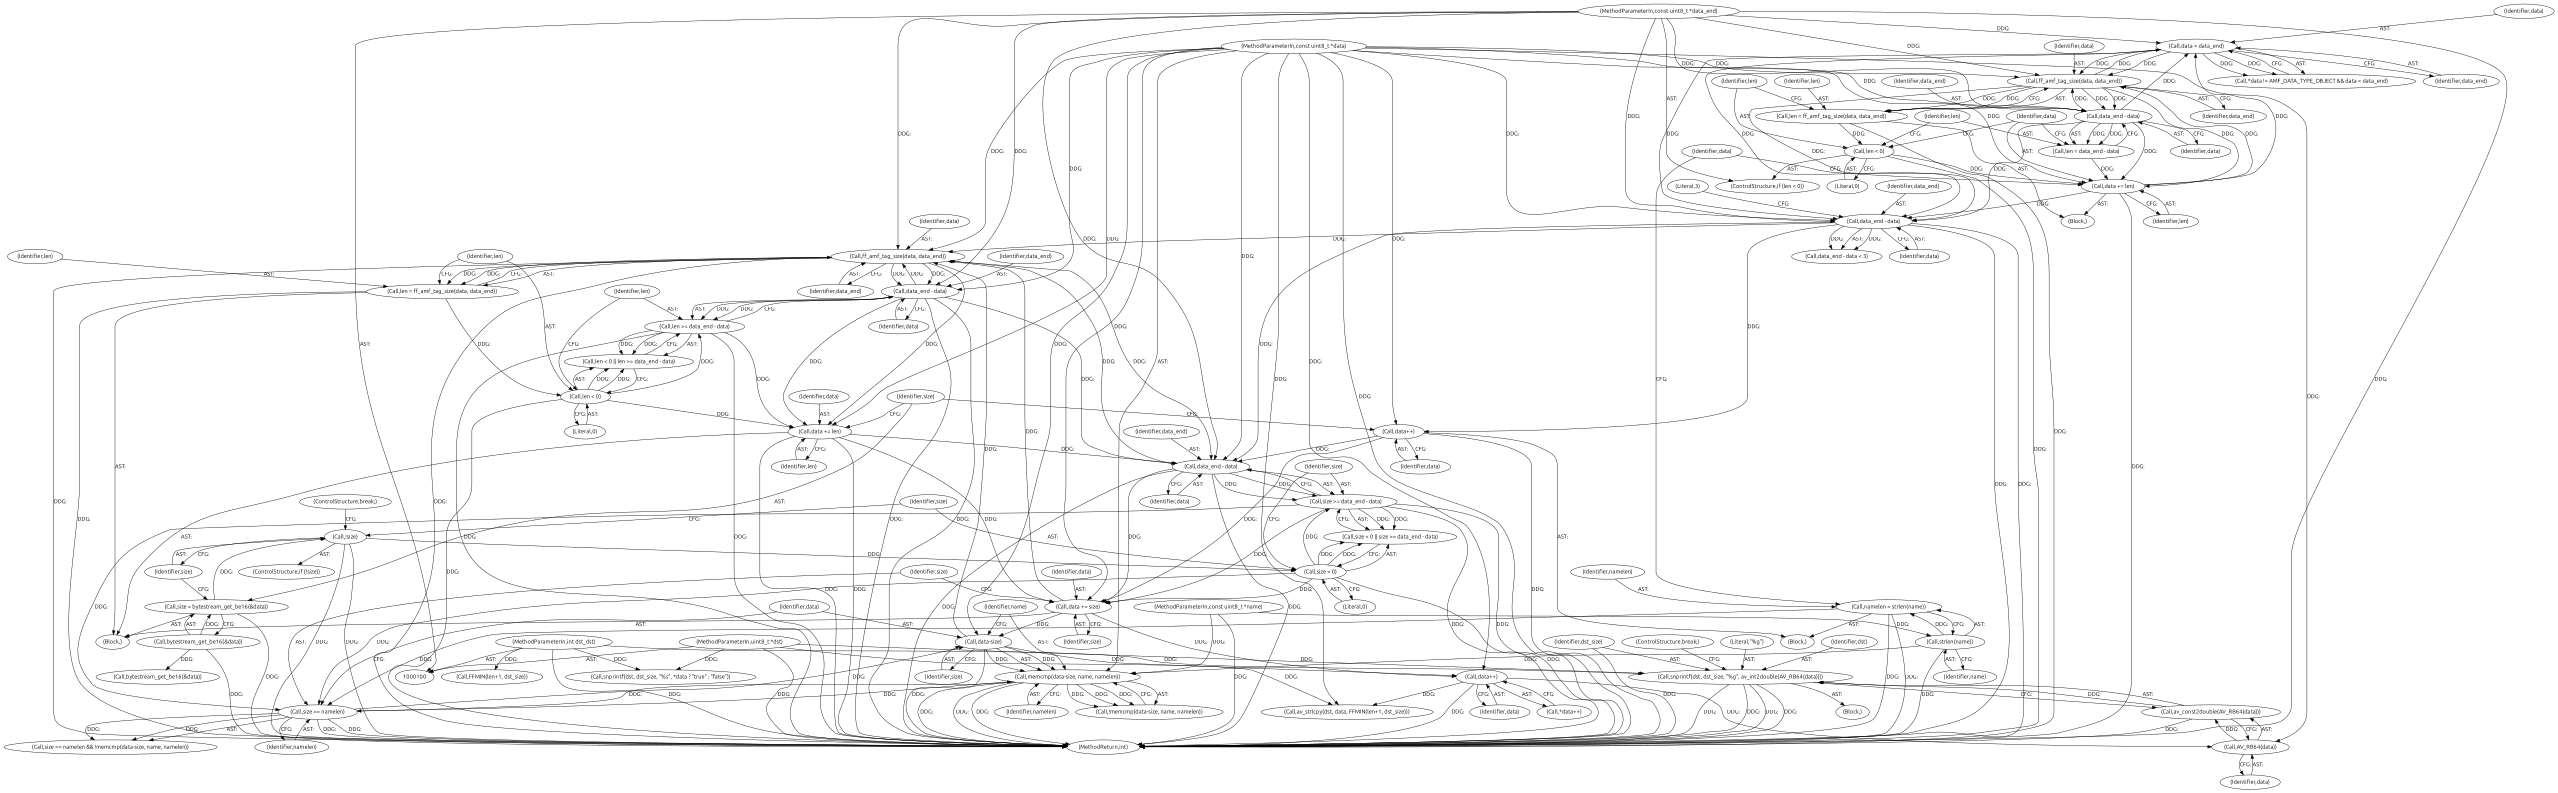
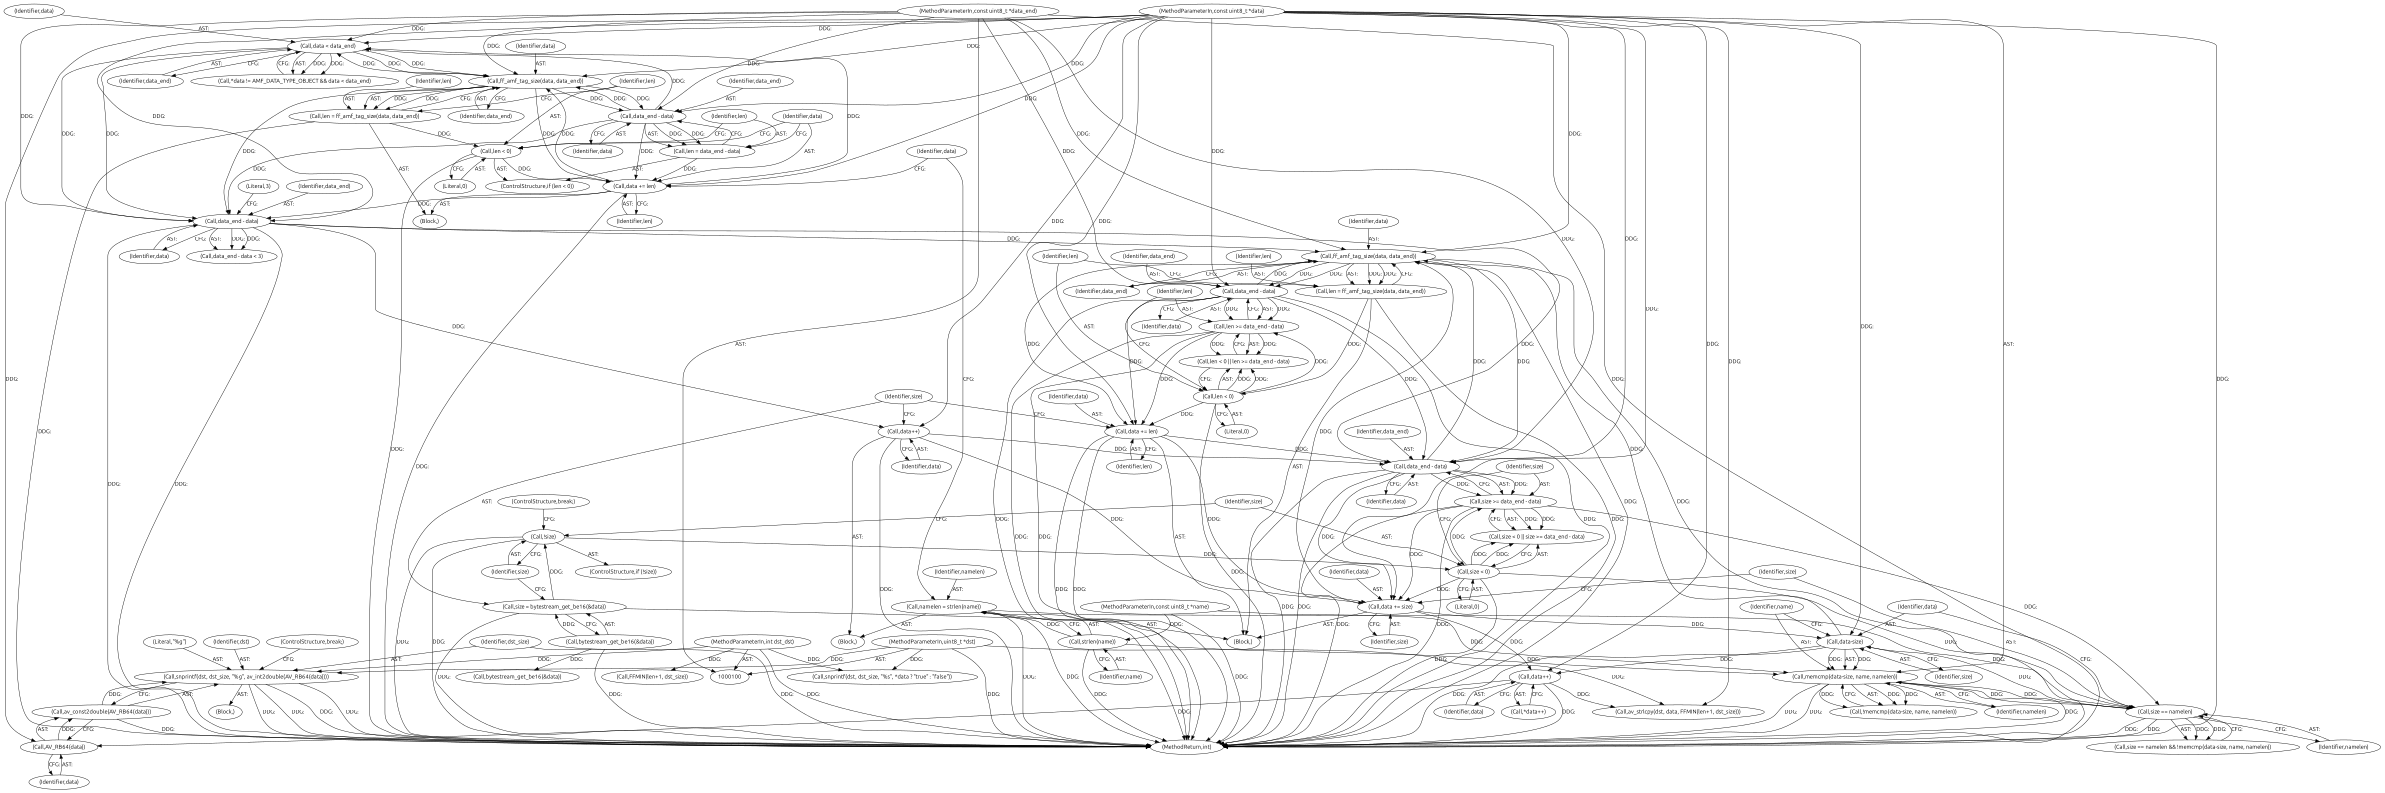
  digraph {
    fontname=Ubuntu
    node [fontname=Ubuntu]
    edge [fontname=Ubuntu]
    n1 [label="(Call,snprintf(dst, dst_size, \"%g\", av_int2double(AV_RB64(data))))"]
    n2 [label="(Call,av_const2double(AV_RB64(data)))"]
    n3 [label="(Block,)"]
    n4 [label="(MethodReturn,int)"]
    n5 [label="(Call,AV_RB64(data))"]
    n6 [label="(MethodParameterIn,uint8_t *dst)"]
    n7 [label="(Call,snprintf(dst, dst_size, \"%s\", *data ? \"true\" : \"false\"))"]
    n8 [label="(Call,av_strlcpy(dst, data, FFMIN(len+1, dst_size)))"]
    1000100
    n10 [label="(MethodParameterIn,int dst_dst)"]
    n11 [label="(Call,FFMIN(len+1, dst_size))"]
    n12 [label="(Identifier,data)"]
    n13 [label="(Call,data++)"]
    n14 [label="(Call,*data++)"]
    n15 [label="(Identifier,data)"]
    n16 [label="(Call,data-size)"]
    n17 [label="(Call,ff_amf_tag_size(data, data_end))"]
    n18 [label="(Call,memcmp(data-size, name, namelen))"]
    n19 [label="(Identifier,size)"]
    n20 [label="(Call,data_end - data)"]
    n21 [label="(Call,data_end - data)"]
    n22 [label="(Call,data += len)"]
    n23 [label="(Call,len = ff_amf_tag_size(data, data_end))"]
    n24 [label="(Identifier,data_end)"]
    n25 [label="(Call,size == namelen)"]
    n26 [label="(Identifier,namelen)"]
    n27 [label="(Call,!memcmp(data-size, name, namelen))"]
    n28 [label="(Call,data += size)"]
    n29 [label="(Block,)"]
    n30 [label="(Identifier,size)"]
    n31 [label="(Call,size >= data_end - data)"]
    n32 [label="(Call,size < 0 || size >= data_end - data)"]
    n33 [label="(Identifier,data)"]
    n34 [label="(Call,size == namelen && !memcmp(data-size, name, namelen))"]
    n35 [label="(Identifier,namelen)"]
    n36 [label="(Call,size < 0)"]
    n37 [label="(Literal,0)"]
    n38 [label="(Call,!size)"]
    n39 [label="(Identifier,size)"]
    n40 [label="(ControlStructure,if (!size))"]
    n41 [label="(Call,size = bytestream_get_be16(&data))"]
    n42 [label="(Call,bytestream_get_be16(&data))"]
    n43 [label="(Call,bytestream_get_be16(&data))"]
    n44 [label="(Call,len >= data_end - data)"]
    n45 [label="(Identifier,data)"]
    n46 [label="(Identifier,len)"]
    n47 [label="(Call,len < 0 || len >= data_end - data)"]
    n48 [label="(Call,len < 0)"]
    n49 [label="(MethodParameterIn,const uint8_t *data)"]
    n50 [label="(Call,data_end - data)"]
    n51 [label="(Call,data < data_end)"]
    n52 [label="(Call,data += len)"]
    n53 [label="(Call,ff_amf_tag_size(data, data_end))"]
    n54 [label="(Call,data_end - data)"]
    n55 [label="(Call,data++)"]
    n56 [label="(Identifier,data)"]
    n57 [label="(Call,data_end - data < 3)"]
    n58 [label="(Identifier,data_end)"]
    n59 [label="(Call,*data != AMF_DATA_TYPE_OBJECT && data < data_end)"]
    n60 [label="(Identifier,len)"]
    n61 [label="(Block,)"]
    n62 [label="(Call,len = ff_amf_tag_size(data, data_end))"]
    n63 [label="(Identifier,data_end)"]
    n64 [label="(Call,len = data_end - data)"]
    n65 [label="(Identifier,data)"]
    n66 [label="(Identifier,data)"]
    n67 [label="(Block,)"]
    n68 [label="(Call,len < 0)"]
    n69 [label="(ControlStructure,if (len < 0))"]
    n70 [label="(Literal,0)"]
    n71 [label="(MethodParameterIn,const uint8_t *data_end)"]
    n72 [label="(Literal,0)"]
    n73 [label="(Call,strlen(name))"]
    n74 [label="(Call,namelen = strlen(name))"]
    n75 [label="(Identifier,name)"]
    n76 [label="(MethodParameterIn,const uint8_t *name)"]
    n77 [label="(Identifier,data)"]
    n78 [label="(Literal,3)"]
    n79 [label="(Identifier,data)"]
    n80 [label="(Identifier,len)"]
    n81 [label="(Identifier,len)"]
    n82 [label="(Identifier,data_end)"]
    n83 [label="(Identifier,data)"]
    n84 [label="(Identifier,len)"]
    n85 [label="(Identifier,dst)"]
    n86 [label="(Identifier,data)"]
    n87 [label="(Identifier,data_end)"]
    n88 [label="(Identifier,size)"]
    n89 [label="(Identifier,len)"]
    n90 [label="(Identifier,len)"]
    n91 [label="(Identifier,size)"]
    n92 [label="(Identifier,name)"]
    n93 [label="(Identifier,data)"]
    n94 [label="(ControlStructure,break;)"]
    n95 [label="(Identifier,data)"]
    n96 [label="(Identifier,namelen)"]
    n97 [label="(ControlStructure,break;)"]
    n98 [label="(Identifier,data)"]
    n99 [label="(Identifier,size)"]
    n100 [label="(Identifier,data_end)"]
    n101 [label="(Identifier,data_end)"]
    n102 [label="(Identifier,data)"]
    n103 [label="(Identifier,size)"]
    n104 [label="(Literal,\"%g\")"]
    n105 [label="(Identifier,dst_size)"]
    n106 [label="(Identifier,len)"]
    n1 -> n2 [label="CFG: "]
    n1 -> n3 [label="AST: "]
    n1 -> n4 [label="DDG: "]
    n1 -> n4 [label="DDG: "]
    n1 -> n4 [label="DDG: "]
    n1 -> n4 [label="DDG: "]
    n2 -> n1 [label="AST: "]
    n2 -> n1 [label="DDG: "]
    n2 -> n4 [label="DDG: "]
    n2 -> n5 [label="CFG: "]
    n5 -> n2 [label="AST: "]
    n5 -> n2 [label="DDG: "]
    n5 -> n12 [label="CFG: "]
    n6 -> n1 [label="DDG: "]
    n6 -> n4 [label="DDG: "]
    n6 -> n7 [label="DDG: "]
    n6 -> n8 [label="DDG: "]
    n6 -> 1000100 [label="AST: "]
    n10 -> n1 [label="DDG: "]
    n10 -> n4 [label="DDG: "]
    n10 -> n7 [label="DDG: "]
    n10 -> 1000100 [label="AST: "]
    n10 -> n11 [label="DDG: "]
    n12 -> n5 [label="AST: "]
    n13 -> n4 [label="DDG: "]
    n13 -> n5 [label="DDG: "]
    n13 -> n8 [label="DDG: "]
    n13 -> n14 [label="AST: "]
    n13 -> n15 [label="CFG: "]
    n14 -> n13 [label="CFG: "]
    n15 -> n13 [label="AST: "]
    n16 -> n4 [label="DDG: "]
    n16 -> n13 [label="DDG: "]
    n16 -> n17 [label="DDG: "]
    n16 -> n18 [label="AST: "]
    n16 -> n18 [label="DDG: "]
    n16 -> n18 [label="DDG: "]
    n16 -> n19 [label="CFG: "]
    n17 -> n4 [label="DDG: "]
    n17 -> n4 [label="DDG: "]
    n17 -> n20 [label="DDG: "]
    n17 -> n21 [label="DDG: "]
    n17 -> n21 [label="DDG: "]
    n17 -> n22 [label="DDG: "]
    n17 -> n23 [label="AST: "]
    n17 -> n23 [label="DDG: "]
    n17 -> n23 [label="DDG: "]
    n17 -> n24 [label="CFG: "]
    n18 -> n4 [label="DDG: "]
    n18 -> n4 [label="DDG: "]
    n18 -> n4 [label="DDG: "]
    n18 -> n25 [label="DDG: "]
    n18 -> n26 [label="CFG: "]
    n18 -> n27 [label="AST: "]
    n18 -> n27 [label="DDG: "]
    n18 -> n27 [label="DDG: "]
    n18 -> n27 [label="DDG: "]
    n19 -> n16 [label="AST: "]
    n20 -> n4 [label="DDG: "]
    n20 -> n4 [label="DDG: "]
    n20 -> n17 [label="DDG: "]
    n20 -> n28 [label="DDG: "]
    n20 -> n31 [label="AST: "]
    n20 -> n31 [label="DDG: "]
    n20 -> n31 [label="DDG: "]
    n20 -> n33 [label="CFG: "]
    n21 -> n4 [label="DDG: "]
    n21 -> n4 [label="DDG: "]
    n21 -> n17 [label="DDG: "]
    n21 -> n20 [label="DDG: "]
    n21 -> n22 [label="DDG: "]
    n21 -> n44 [label="AST: "]
    n21 -> n44 [label="DDG: "]
    n21 -> n44 [label="DDG: "]
    n21 -> n45 [label="CFG: "]
    n22 -> n4 [label="DDG: "]
    n22 -> n4 [label="DDG: "]
    n22 -> n20 [label="DDG: "]
    n22 -> n28 [label="DDG: "]
    n22 -> n29 [label="AST: "]
    n22 -> n46 [label="CFG: "]
    n23 -> n4 [label="DDG: "]
    n23 -> n17 [label="CFG: "]
    n23 -> n29 [label="AST: "]
    n23 -> n48 [label="DDG: "]
    n24 -> n17 [label="AST: "]
    n25 -> n4 [label="DDG: "]
    n25 -> n4 [label="DDG: "]
    n25 -> n16 [label="DDG: "]
    n25 -> n18 [label="DDG: "]
    n25 -> n34 [label="AST: "]
    n25 -> n34 [label="DDG: "]
    n25 -> n34 [label="DDG: "]
    n25 -> n35 [label="CFG: "]
    n26 -> n18 [label="AST: "]
    n27 -> n18 [label="CFG: "]
    n28 -> n13 [label="DDG: "]
    n28 -> n16 [label="DDG: "]
    n28 -> n17 [label="DDG: "]
    n28 -> n29 [label="AST: "]
    n28 -> n30 [label="CFG: "]
    n30 -> n28 [label="AST: "]
    n31 -> n4 [label="DDG: "]
    n31 -> n4 [label="DDG: "]
    n31 -> n20 [label="CFG: "]
    n31 -> n25 [label="DDG: "]
    n31 -> n28 [label="DDG: "]
    n31 -> n32 [label="AST: "]
    n31 -> n32 [label="DDG: "]
    n31 -> n32 [label="DDG: "]
    n32 -> n31 [label="CFG: "]
    n32 -> n36 [label="CFG: "]
    n33 -> n20 [label="AST: "]
+   n34 -> n25 [label="CFG: "]
    n35 -> n25 [label="AST: "]
    n36 -> n4 [label="DDG: "]
    n36 -> n25 [label="DDG: "]
    n36 -> n28 [label="DDG: "]
    n36 -> n31 [label="DDG: "]
    n36 -> n32 [label="AST: "]
    n36 -> n32 [label="DDG: "]
    n36 -> n32 [label="DDG: "]
    n36 -> n37 [label="CFG: "]
    n37 -> n36 [label="AST: "]
    n38 -> n4 [label="DDG: "]
    n38 -> n4 [label="DDG: "]
    n38 -> n36 [label="DDG: "]
    n38 -> n39 [label="CFG: "]
    n38 -> n40 [label="AST: "]
    n39 -> n38 [label="AST: "]
    n39 -> n41 [label="CFG: "]
    n41 -> n4 [label="DDG: "]
    n41 -> n29 [label="AST: "]
    n41 -> n38 [label="DDG: "]
    n41 -> n42 [label="CFG: "]
    n42 -> n4 [label="DDG: "]
    n42 -> n41 [label="AST: "]
    n42 -> n41 [label="DDG: "]
    n42 -> n43 [label="DDG: "]
    n44 -> n4 [label="DDG: "]
    n44 -> n4 [label="DDG: "]
    n44 -> n21 [label="CFG: "]
    n44 -> n22 [label="DDG: "]
    n44 -> n47 [label="AST: "]
    n44 -> n47 [label="DDG: "]
    n44 -> n47 [label="DDG: "]
    n45 -> n21 [label="AST: "]
    n46 -> n22 [label="AST: "]
    n47 -> n44 [label="CFG: "]
    n47 -> n48 [label="CFG: "]
    n48 -> n4 [label="DDG: "]
    n48 -> n22 [label="DDG: "]
    n48 -> n44 [label="DDG: "]
    n48 -> n47 [label="AST: "]
    n48 -> n47 [label="DDG: "]
    n48 -> n47 [label="DDG: "]
    n48 -> n72 [label="CFG: "]
    n49 -> n4 [label="DDG: "]
    n49 -> n5 [label="DDG: "]
    n49 -> n8 [label="DDG: "]
    n49 -> n13 [label="DDG: "]
    n49 -> n16 [label="DDG: "]
    n49 -> n17 [label="DDG: "]
    n49 -> n18 [label="AST: "]
    n49 -> n20 [label="DDG: "]
    n49 -> n21 [label="DDG: "]
    n49 -> n22 [label="DDG: "]
    n49 -> n28 [label="DDG: "]
    n49 -> n50 [label="DDG: "]
+   n49 -> n51 [label="DDG: "]
    n49 -> n52 [label="DDG: "]
    n49 -> n53 [label="DDG: "]
    n49 -> n54 [label="DDG: "]
    n49 -> n55 [label="DDG: "]
    n50 -> n4 [label="DDG: "]
    n50 -> n4 [label="DDG: "]
    n50 -> n17 [label="DDG: "]
    n50 -> n20 [label="DDG: "]
    n50 -> n55 [label="DDG: "]
    n50 -> n56 [label="CFG: "]
    n50 -> n57 [label="AST: "]
    n50 -> n57 [label="DDG: "]
    n50 -> n57 [label="DDG: "]
    n51 -> n50 [label="DDG: "]
    n51 -> n50 [label="DDG: "]
    n51 -> n53 [label="DDG: "]
    n51 -> n53 [label="DDG: "]
    n51 -> n58 [label="CFG: "]
    n51 -> n59 [label="AST: "]
    n51 -> n59 [label="DDG: "]
    n51 -> n59 [label="DDG: "]
    n52 -> n4 [label="DDG: "]
    n52 -> n50 [label="DDG: "]
    n52 -> n51 [label="DDG: "]
    n52 -> n53 [label="DDG: "]
    n52 -> n60 [label="CFG: "]
    n52 -> n61 [label="AST: "]
    n53 -> n50 [label="DDG: "]
    n53 -> n51 [label="DDG: "]
    n53 -> n52 [label="DDG: "]
    n53 -> n54 [label="DDG: "]
    n53 -> n54 [label="DDG: "]
    n53 -> n62 [label="AST: "]
    n53 -> n62 [label="DDG: "]
    n53 -> n62 [label="DDG: "]
    n53 -> n63 [label="CFG: "]
    n54 -> n50 [label="DDG: "]
    n54 -> n51 [label="DDG: "]
    n54 -> n52 [label="DDG: "]
    n54 -> n53 [label="DDG: "]
    n54 -> n64 [label="AST: "]
    n54 -> n64 [label="DDG: "]
    n54 -> n64 [label="DDG: "]
    n54 -> n65 [label="CFG: "]
    n55 -> n4 [label="DDG: "]
    n55 -> n20 [label="DDG: "]
    n55 -> n28 [label="DDG: "]
    n55 -> n66 [label="CFG: "]
    n55 -> n67 [label="AST: "]
    n56 -> n50 [label="AST: "]
    n58 -> n51 [label="AST: "]
    n59 -> n51 [label="CFG: "]
    n60 -> n52 [label="AST: "]
    n62 -> n4 [label="DDG: "]
    n62 -> n53 [label="CFG: "]
    n62 -> n61 [label="AST: "]
    n62 -> n68 [label="DDG: "]
    n63 -> n53 [label="AST: "]
    n64 -> n52 [label="DDG: "]
    n64 -> n54 [label="CFG: "]
-   n71 -> n69 [label="AST: "]
+   n64 -> n69 [label="AST: "]
    n65 -> n54 [label="AST: "]
    n66 -> n55 [label="AST: "]
    n68 -> n4 [label="DDG: "]
    n68 -> n52 [label="DDG: "]
    n68 -> n69 [label="AST: "]
    n68 -> n70 [label="CFG: "]
    n70 -> n68 [label="AST: "]
    n71 -> n4 [label="DDG: "]
    n71 -> 1000100 [label="AST: "]
    n71 -> n17 [label="DDG: "]
    n71 -> n20 [label="DDG: "]
    n71 -> n21 [label="DDG: "]
    n71 -> n50 [label="DDG: "]
    n71 -> n51 [label="DDG: "]
    n71 -> n53 [label="DDG: "]
    n71 -> n54 [label="DDG: "]
    n72 -> n48 [label="AST: "]
    n73 -> n4 [label="DDG: "]
    n73 -> n18 [label="DDG: "]
    n73 -> n74 [label="AST: "]
    n73 -> n74 [label="DDG: "]
    n73 -> n75 [label="CFG: "]
    n74 -> n4 [label="DDG: "]
    n74 -> n4 [label="DDG: "]
    n74 -> n25 [label="DDG: "]
    n74 -> n67 [label="AST: "]
    n74 -> n73 [label="CFG: "]
    n75 -> n73 [label="AST: "]
    n76 -> n4 [label="DDG: "]
    n76 -> n18 [label="DDG: "]
    n76 -> n73 [label="DDG: "]
    n77 -> n22 [label="AST: "]
    n78 -> n50 [label="CFG: "]
    n79 -> n53 [label="AST: "]
    n80 -> n64 [label="AST: "]
    n80 -> n68 [label="CFG: "]
    n81 -> n23 [label="AST: "]
    n82 -> n21 [label="AST: "]
    n83 -> n28 [label="AST: "]
    n84 -> n62 [label="AST: "]
    n85 -> n1 [label="AST: "]
    n86 -> n51 [label="AST: "]
    n87 -> n20 [label="AST: "]
    n88 -> n36 [label="AST: "]
    n88 -> n38 [label="CFG: "]
    n89 -> n44 [label="AST: "]
    n89 -> n48 [label="CFG: "]
    n90 -> n23 [label="CFG: "]
    n90 -> n48 [label="AST: "]
    n91 -> n25 [label="AST: "]
    n91 -> n28 [label="CFG: "]
    n92 -> n16 [label="CFG: "]
    n92 -> n18 [label="AST: "]
    n93 -> n17 [label="AST: "]
    n94 -> n1 [label="CFG: "]
    n95 -> n16 [label="AST: "]
    n95 -> n25 [label="CFG: "]
    n96 -> n74 [label="AST: "]
    n97 -> n38 [label="CFG: "]
    n98 -> n52 [label="CFG: "]
    n98 -> n74 [label="CFG: "]
    n99 -> n31 [label="AST: "]
    n99 -> n36 [label="CFG: "]
    n100 -> n50 [label="AST: "]
    n101 -> n54 [label="AST: "]
    n102 -> n52 [label="AST: "]
    n102 -> n64 [label="CFG: "]
    n102 -> n68 [label="CFG: "]
    n103 -> n22 [label="CFG: "]
    n103 -> n41 [label="AST: "]
    n103 -> n55 [label="CFG: "]
    n104 -> n1 [label="AST: "]
    n105 -> n1 [label="AST: "]
    n105 -> n4 [label="DDG: "]
    n106 -> n62 [label="CFG: "]
    n106 -> n68 [label="AST: "]
  }
